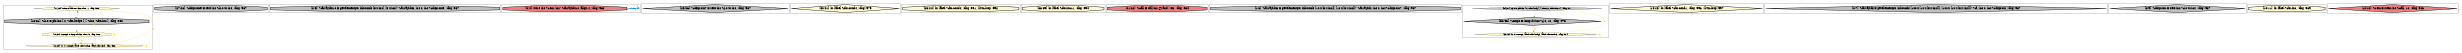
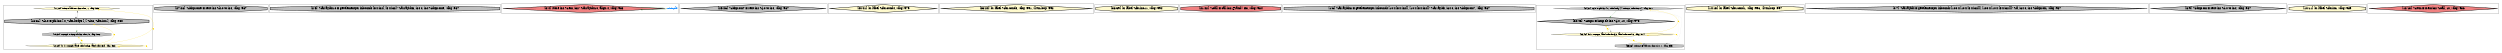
  digraph {
    fontname="DejaVu Serif"
    node [fillcolor=grey fontname="DejaVu Serif" shape=diamond style=filled fontsize=20 penwidth=3.0]
    edge [color=gold fontcolor=black fontname="DejaVu Serif" penwidth=1.0 style=solid]
    n1 [fillcolor=lemonchiffon label="[17/18]  %inc = add nsw i32 %k.0, 1, !dbg !990" fontsize="" penwidth=""]
    n2 [label="[16/31]  %k.0 = phi i32 [ 0, %for.body3 ], [ %inc, %for.inc ], !dbg !980" shape=octagon]
-   n3 [fillcolor=lemonchiffon label="[19/30]  %cmp5 = icmp slt i32 %k.0, 5, !dbg !982" shape=octagon fontsize="" penwidth=""]
+   n3 [label="[19/30]  %cmp5 = icmp slt i32 %k.0, 5, !dbg !982" shape=octagon fontsize="" penwidth=""]
    n4 [fillcolor=lemonchiffon label="[20/29]  br i1 %cmp5, label %for.body6, label %for.end, !dbg !983" fontsize="" penwidth=""]
    n5 [label="[27/28]  %idxprom9 = sext i32 %k.0 to i64, !dbg !987" shape=octagon]
    n6 [label="[2/5]  %arrayidx10 = getelementptr inbounds [5 x i32], [5 x i32]* %arrayidx8, i64 0, i64 %idxprom9, !dbg !987" shape=octagon]
-   n7 [fillcolor=lightcoral label="[3/4]  store i32 %rem, i32* %arrayidx10, align 4, !dbg !988" shape=octagon]
+   n7 [fillcolor=lightcoral label="[3/4]  store i32 %rem, i32* %arrayidx10, align 4, !dbg !988"]
    n8 [label="[25/26]  %idxprom7 = sext i32 %j.0 to i64, !dbg !987"]
    n9 [fillcolor=lemonchiffon label="[40/41]  br label %for.cond4, !dbg !979"]
-   n10 [fillcolor=lemonchiffon label="[23/24]  br label %for.cond4, !dbg !991, !llvm.loop !992" shape=octagon]
+   n10 [fillcolor=lemonchiffon label="[23/24]  br label %for.cond4, !dbg !991, !llvm.loop !992"]
    n11 [fillcolor=lemonchiffon label="[38/39]  br label %for.inc11, !dbg !994" shape=octagon]
    n12 [fillcolor=lightcoral label="[21/22]  %call = call i32 @rand() #3, !dbg !984" shape=octagon]
    n13 [label="[1/6]  %arrayidx8 = getelementptr inbounds [10 x [5 x i32]], [10 x [5 x i32]]* %arrayidx, i64 0, i64 %idxprom7, !dbg !987" shape=octagon]
    n14 [label="[34/37]  %j.0 = phi i32 [ 0, %for.body ], [ %inc12, %for.inc11 ], !dbg !971" fontsize="" penwidth=""]
    n15 [label="[32/43]  %cmp2 = icmp slt i32 %j.0, 10, !dbg !973"]
+   n16 [label="[35/36]  %inc12 = add nsw i32 %j.0, 1, !dbg !995" shape=octagon fontsize="" penwidth=""]
    n17 [fillcolor=lemonchiffon label="[33/42]  br i1 %cmp2, label %for.body3, label %for.end13, !dbg !974" fontsize="" penwidth=""]
-   n18 [fillcolor=lemonchiffon label="[14/15]  br label %for.cond1, !dbg !996, !llvm.loop !997"]
+   n18 [fillcolor=lemonchiffon label="[14/15]  br label %for.cond1, !dbg !996, !llvm.loop !997" shape=octagon]
    n19 [label="[0/7]  %arrayidx = getelementptr inbounds [100 x [10 x [5 x i32]]], [100 x [10 x [5 x i32]]]* %a, i64 0, i64 %idxprom, !dbg !987"]
    n20 [label="[8/9]  %idxprom = sext i32 %i.0 to i64, !dbg !987"]
    n21 [fillcolor=lemonchiffon label="[10/11]  br label %for.inc, !dbg !989" shape=octagon]
    n22 [fillcolor=lightcoral label="[12/13]  %rem = srem i32 %call, 10, !dbg !986"]
    subgraph cluster_1 {
      n1
      n2
      n3
      n4
    }
    subgraph cluster_2 {
      n5
    }
    subgraph cluster_3 {
      n6
    }
    subgraph cluster_4 {
      n7
    }
    subgraph cluster_5 {
      n8
    }
    subgraph cluster_6 {
      n9
    }
    subgraph cluster_7 {
      n10
    }
    subgraph cluster_8 {
      n11
    }
    subgraph cluster_9 {
      n12
    }
    subgraph cluster_10 {
      n13
    }
    subgraph cluster_11 {
      n14
      n15
+     n16
      n17
    }
    subgraph cluster_12 {
      n18
    }
    subgraph cluster_13 {
      n19
    }
    subgraph cluster_14 {
      n20
    }
    subgraph cluster_15 {
      n21
    }
    subgraph cluster_16 {
      n22
    }
    n1 -> n2 [color=black penwidth=0.5 style=dotted]
    n2 -> n1 [color=black penwidth=0.5 style=bold]
    n2 -> n3 [color=darkgreen penwidth=0.5 style=dotted]
    n3 -> n4 [color=darkgreen penwidth=0.5 style=dotted]
    n4 -> n1 [fontcolor=gold label=C]
    n4 -> n2 [fontcolor=gold label=C]
    n4 -> n3 [fontcolor=gold label=C]
    n4 -> n4 [fontcolor=gold label=C]
    n7 -> n7 [color=darkgreen fontcolor=dodgerblue label="O|indep|all" style=bold]
    n14 -> n15 [color=darkgreen penwidth=0.5 style=bold]
+   n14 -> n16 [color=gray40 penwidth=0.5 style=dotted]
    n15 -> n17 [color=gray40 penwidth=0.5 style=bold]
+   n16 -> n14 [color=black penwidth=0.5 style=dotted]
    n17 -> n14 [fontcolor=gold label=C]
    n17 -> n15 [fontcolor=gold label=C]
+   n17 -> n16 [fontcolor=gold label=C]
    n17 -> n17 [fontcolor=gold label=C]
  }
